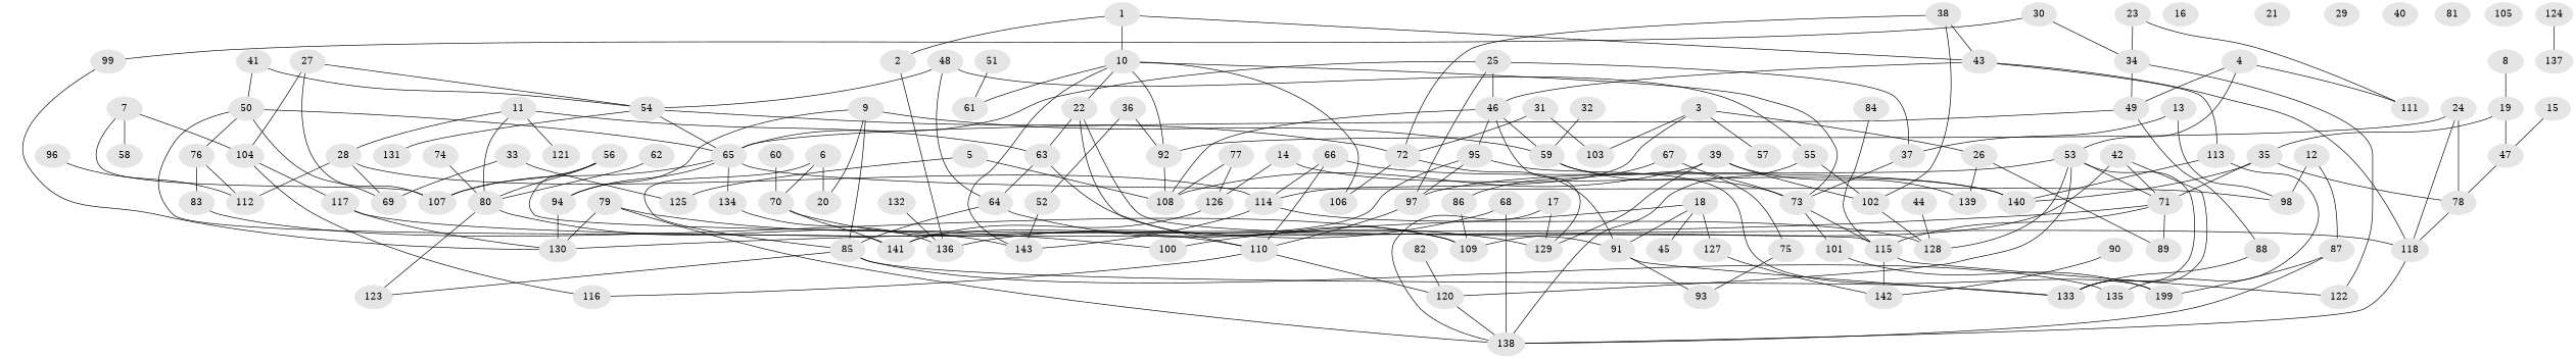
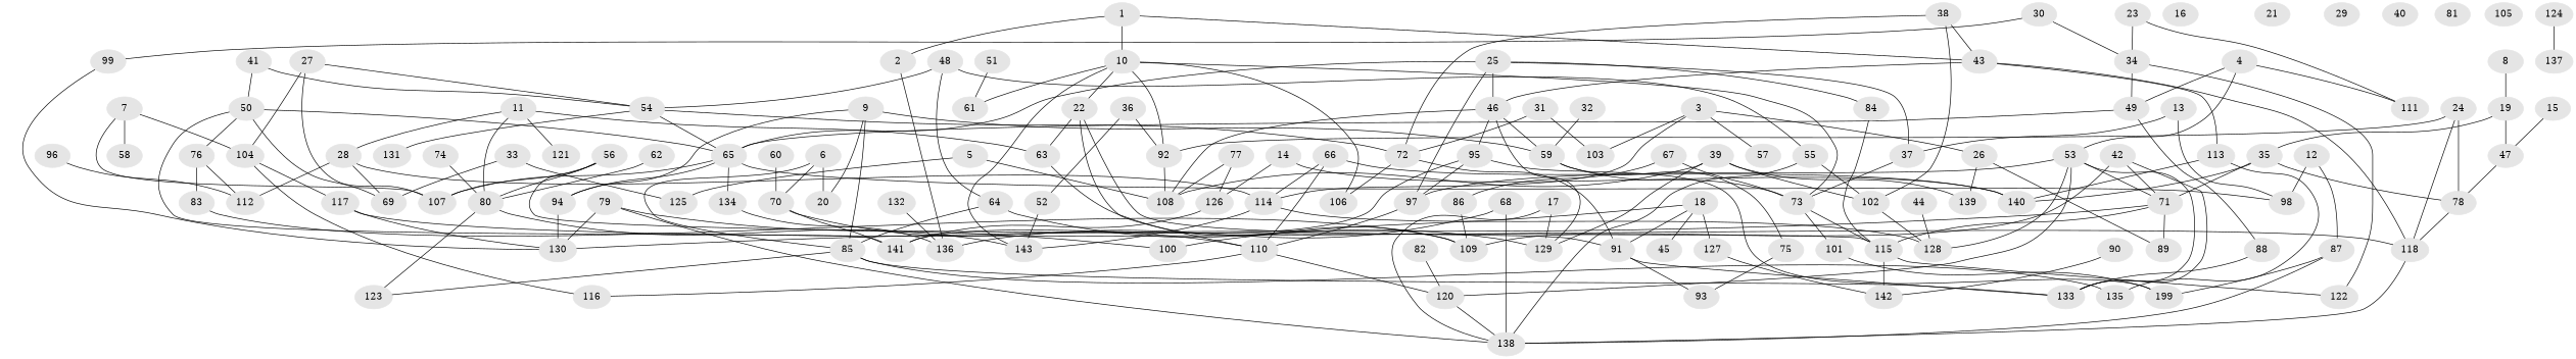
  graph {
    node [color=gray90 style=filled]
    1
    2
    10
    43
    136
    22
    61
    73
    92
    106
    143
    118
    46
    113
    3
    26
    57
    103
    114
    89
    139
    128
    4
    49
    53
    111
    65
    88
    97
    71
    133
    120
    5
    108
    125
    6
    20
    70
    85
    110
    141
    123
    135
    7
    58
    104
    107
    116
    117
    8
    19
    47
    35
    9
    59
    94
    75
    130
    63
    91
    115
    101
    11
    28
    80
    121
    69
    112
    109
    64
    12
    87
    98
    138
    n75 [label=199]
    13
    37
    14
    126
    140
    15
    78
    16
    17
    129
    18
    45
    100
    127
    93
    142
    21
    23
    34
    122
    24
    25
    84
    95
    134
    27
    54
    72
    131
    29
    30
    99
    31
    32
    33
    36
    52
    38
    102
    39
    40
    41
    50
    76
    42
    44
    48
    55
    83
    51
    56
    60
    62
    77
    66
    67
    86
    68
    74
    79
    81
    82
    90
    96
    105
    124
    137
    132
    1 -- 2
    1 -- 10
    1 -- 43
    2 -- 136
    10 -- 22
    10 -- 61
    10 -- 73
    10 -- 92
    10 -- 106
    10 -- 143
    43 -- 118
    43 -- 46
    43 -- 113
    22 -- 110
    22 -- 63
    22 -- 91
    73 -- 115
    73 -- 101
    92 -- 108
    118 -- 138
    46 -- 108
    46 -- 59
    46 -- 129
    46 -- 95
    113 -- 135
    113 -- 140
    3 -- 26
    3 -- 57
    3 -- 103
    3 -- 114
    26 -- 89
    26 -- 139
    114 -- 143
    114 -- 128
    4 -- 49
    4 -- 53
    4 -- 111
    49 -- 65
    49 -- 88
    53 -- 128
    53 -- 97
    53 -- 71
    53 -- 133
    53 -- 120
    65 -- 107
    65 -- 94
    65 -- 98
    65 -- 134
    88 -- 133
    97 -- 110
    71 -- 89
    71 -- 130
    71 -- 115
    120 -- 138
    5 -- 108
    5 -- 125
    6 -- 20
    6 -- 70
    6 -- 85
    70 -- 110
    70 -- 141
    85 -- 133
    85 -- 123
    85 -- 135
    110 -- 120
    110 -- 116
    7 -- 58
    7 -- 104
    7 -- 107
    104 -- 116
    104 -- 117
    117 -- 118
    117 -- 130
    8 -- 19
    19 -- 47
    19 -- 35
    47 -- 78
    35 -- 71
    35 -- 140
    35 -- 78
    9 -- 20
    9 -- 85
    9 -- 59
    9 -- 94
    59 -- 73
    59 -- 75
    94 -- 130
    75 -- 93
    63 -- 109
-   63 -- 64
    91 -- 133
    91 -- 93
    115 -- 142
    115 -- 122
    101 -- n75
    11 -- 63
    11 -- 28
    11 -- 80
    11 -- 121
    28 -- 114
    28 -- 69
    28 -- 112
    80 -- 143
    80 -- 123
    64 -- 85
    64 -- 129
    12 -- 87
    12 -- 98
    87 -- 138
    87 -- n75
    13 -- 98
    13 -- 37
    37 -- 73
    14 -- 126
    14 -- 140
    126 -- 141
    15 -- 47
    78 -- 118
    17 -- 138
    17 -- 129
    18 -- 91
    18 -- 45
    18 -- 100
    18 -- 127
    127 -- 142
    23 -- 111
    23 -- 34
    34 -- 49
    34 -- 122
    24 -- 92
    24 -- 118
    24 -- 78
    25 -- 46
    25 -- 65
    25 -- 97
    25 -- 37
+   25 -- 84
    84 -- 115
    95 -- 97
    95 -- 141
    95 -- n75
    134 -- 136
    27 -- 104
    27 -- 107
    27 -- 54
    54 -- 65
    54 -- 72
    54 -- 131
    72 -- 106
    72 -- 91
    30 -- 34
    30 -- 99
    99 -- 130
    31 -- 103
    31 -- 72
    32 -- 59
    33 -- 125
    33 -- 69
    36 -- 92
    36 -- 52
    52 -- 143
    38 -- 43
    38 -- 72
    38 -- 102
    102 -- 128
    39 -- 139
    39 -- 108
    39 -- 129
    39 -- 102
    41 -- 54
    41 -- 50
    50 -- 65
    50 -- 141
    50 -- 69
    50 -- 76
    76 -- 112
    76 -- 83
    42 -- 71
    42 -- 133
    42 -- 109
    44 -- 128
    48 -- 64
    48 -- 54
    48 -- 55
    55 -- 138
    55 -- 102
    83 -- 109
    51 -- 61
    56 -- 107
    56 -- 115
    56 -- 80
    60 -- 70
    62 -- 80
    77 -- 108
    77 -- 126
    66 -- 114
    66 -- 110
    66 -- 140
    67 -- 73
    67 -- 86
    86 -- 109
    68 -- 136
    68 -- 138
    74 -- 80
    79 -- 130
    79 -- 138
    79 -- 100
    82 -- 120
    90 -- 142
    96 -- 112
    124 -- 137
    132 -- 136
  }
